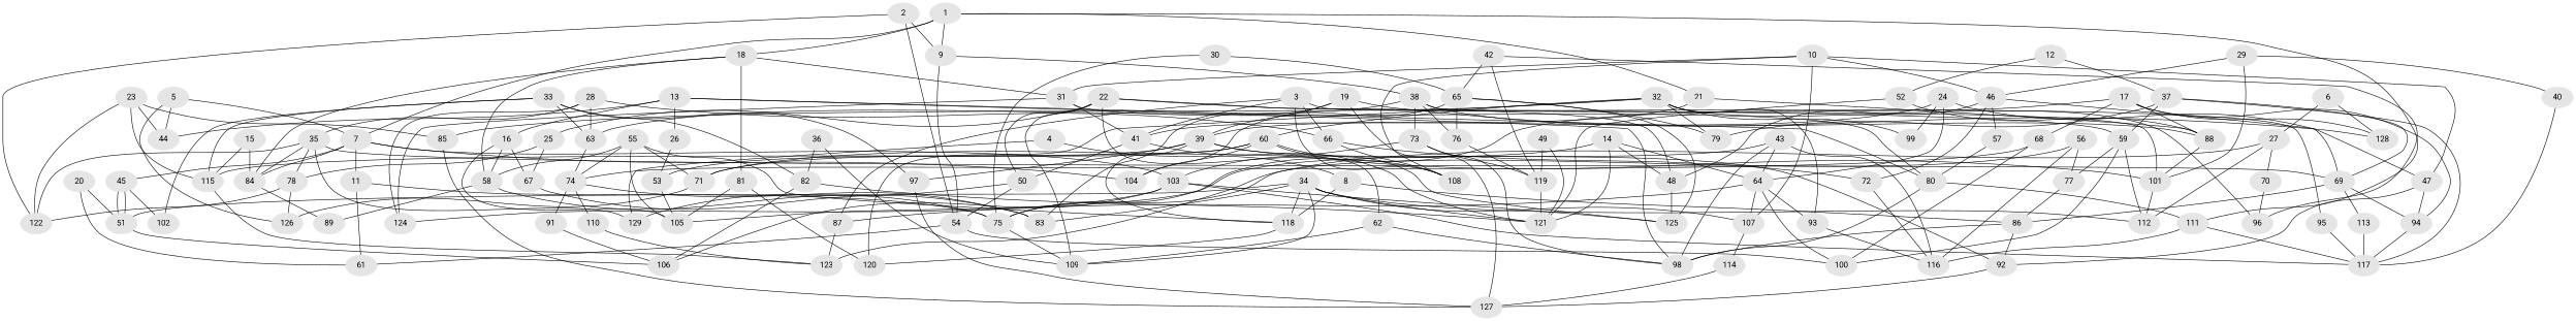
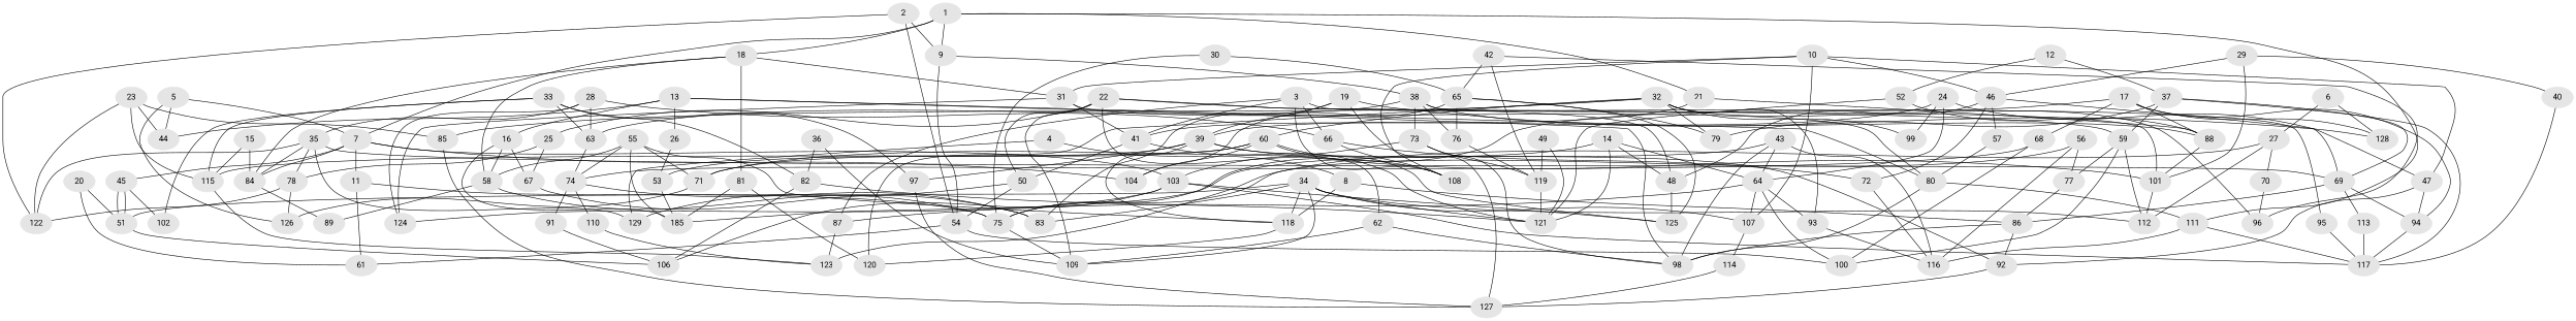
  graph {
    fontname=Roboto
    node [color=gray90 fontname=Roboto style=filled]
    edge [fontname=Roboto]
    1
    7
    9
    18
    21
    111
    11
    45
    84
    103
    104
    54
    38
    31
    58
    81
    41
    88
    117
    116
    2
    122
    61
    100
    3
    66
    87
    95
    108
    121
    50
    72
    123
    4
    8
    129
    86
    118
    5
    44
    126
    6
    27
    128
    75
    70
    112
    51
    102
    89
    124
    125
    106
    98
    92
    120
    63
    101
    73
    76
    10
    46
    47
    107
    80
    48
    69
    57
    94
    114
    109
    12
    37
    52
    59
    79
    13
    16
    26
    67
-   105
+   105 [label=185]
    53
    14
    64
    71
    93
    15
    115
    83
    17
    68
    74
    19
    39
    127
    97
    20
    22
    25
    62
    78
    77
    23
    85
    24
    99
    96
    28
    35
    29
    40
    30
    65
    32
    60
    33
    82
    34
    113
    36
    119
    42
    43
    49
    55
    91
    110
    56
    1 -- 7
    1 -- 9
    1 -- 18
    1 -- 21
    1 -- 111
    7 -- 11
    7 -- 45
    7 -- 84
    7 -- 103
    7 -- 104
    9 -- 54
    9 -- 38
    18 -- 84
    18 -- 31
    18 -- 58
    18 -- 81
    21 -- 41
    21 -- 88
    111 -- 117
    111 -- 116
    11 -- 61
    11 -- 75
    45 -- 51
    45 -- 51
    45 -- 102
    84 -- 89
    103 -- 117
    103 -- 124
    103 -- 125
    103 -- 106
    54 -- 61
    54 -- 100
    38 -- 88
    38 -- 63
    38 -- 101
    38 -- 73
    38 -- 76
    31 -- 41
    31 -- 124
    31 -- 80
    58 -- 75
    58 -- 89
    81 -- 120
    81 -- 105
    41 -- 121
    41 -- 50
    88 -- 101
    2 -- 9
    2 -- 54
    2 -- 122
    3 -- 41
    3 -- 66
    3 -- 87
    3 -- 95
    3 -- 108
    66 -- 108
    66 -- 72
    87 -- 123
    95 -- 117
    50 -- 54
    50 -- 129
    72 -- 116
    4 -- 8
    4 -- 129
    8 -- 86
    8 -- 118
    86 -- 98
    86 -- 92
    118 -- 120
    5 -- 7
    5 -- 44
    5 -- 126
    6 -- 27
    6 -- 128
    27 -- 75
    27 -- 70
    27 -- 112
    75 -- 109
    70 -- 96
    51 -- 106
    92 -- 127
    63 -- 74
    101 -- 112
    73 -- 103
    73 -- 98
    73 -- 119
    76 -- 119
    10 -- 31
    10 -- 108
    10 -- 46
    10 -- 47
    10 -- 107
    46 -- 72
    46 -- 48
    46 -- 69
    46 -- 57
    47 -- 92
    47 -- 94
    107 -- 114
    80 -- 111
    80 -- 98
    48 -- 125
    69 -- 86
    69 -- 94
    69 -- 113
    57 -- 80
    94 -- 117
    114 -- 127
    12 -- 37
    12 -- 52
    37 -- 117
    37 -- 69
    37 -- 59
    37 -- 79
    52 -- 88
    52 -- 121
    59 -- 100
    59 -- 112
    59 -- 77
    13 -- 44
    13 -- 98
    13 -- 80
    13 -- 16
    13 -- 26
    16 -- 58
    16 -- 67
    16 -- 105
    26 -- 53
    67 -- 83
    53 -- 105
    14 -- 121
    14 -- 48
    14 -- 64
    14 -- 71
    64 -- 100
    64 -- 87
    64 -- 107
    64 -- 93
    71 -- 126
    93 -- 116
    15 -- 84
    15 -- 115
    115 -- 123
    17 -- 88
    17 -- 128
    17 -- 75
    17 -- 94
    17 -- 68
    68 -- 100
    68 -- 74
    74 -- 83
    74 -- 91
    74 -- 110
    19 -- 128
    19 -- 83
    19 -- 39
    19 -- 127
    39 -- 118
    39 -- 92
    39 -- 101
    39 -- 53
    39 -- 97
    97 -- 127
    20 -- 61
    20 -- 51
    22 -- 50
    22 -- 48
    22 -- 109
    22 -- 59
    22 -- 25
    22 -- 62
    25 -- 67
    25 -- 78
    62 -- 98
    62 -- 109
    78 -- 122
    78 -- 126
    77 -- 86
    23 -- 122
    23 -- 44
    23 -- 115
    23 -- 85
    85 -- 127
    24 -- 47
    24 -- 64
    24 -- 39
    24 -- 99
    28 -- 66
    28 -- 124
    28 -- 63
    28 -- 35
    35 -- 84
    35 -- 122
    35 -- 129
    35 -- 69
    35 -- 78
    29 -- 101
    29 -- 46
    29 -- 40
    40 -- 117
    30 -- 75
    30 -- 65
    65 -- 104
    65 -- 125
    65 -- 76
    65 -- 79
    32 -- 120
    32 -- 79
    32 -- 93
    32 -- 85
    32 -- 99
    32 -- 96
    32 -- 60
    60 -- 104
    60 -- 108
    60 -- 125
    60 -- 71
    60 -- 115
    33 -- 102
    33 -- 63
    33 -- 115
    33 -- 97
    33 -- 82
    82 -- 121
    82 -- 106
    34 -- 121
    34 -- 118
    34 -- 112
    34 -- 51
    34 -- 107
    34 -- 109
    34 -- 83
    113 -- 117
    36 -- 109
    36 -- 82
    119 -- 121
    42 -- 96
    42 -- 65
    42 -- 119
    43 -- 116
    43 -- 98
    43 -- 105
    43 -- 64
    49 -- 121
    49 -- 119
    55 -- 58
    55 -- 118
    55 -- 105
    55 -- 71
    55 -- 74
    91 -- 106
    110 -- 123
    56 -- 116
    56 -- 123
    56 -- 77
  }
